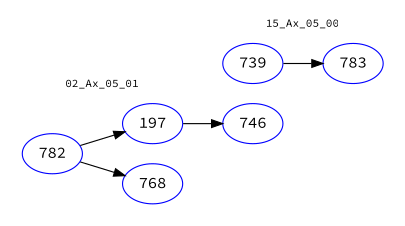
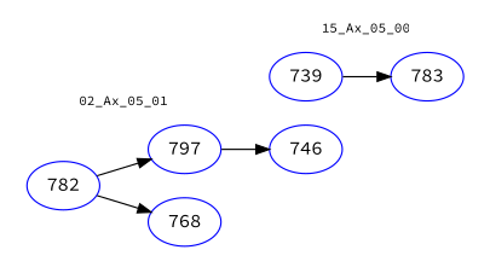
  digraph {
    fontname="Source Code Pro"
    rankdir=LR
    node [color=blue fontname="Source Code Pro"]
    edge [color=black fontname="Source Code Pro"]
    n1 [label=782]
    n2 [label=768]
-   n3 [label=197]
+   n3 [label=797]
    n4 [label=739]
    n5 [label=746]
    n6 [label=783]
    subgraph cluster_1 {
      color=white
      fontsize=10
      label="02_Ax_05_01"
      n1
      n2
      n3
    }
    subgraph cluster_2 {
      color=white
      fontsize=10
      label="15_Ax_05_00"
      n4
      n5
      n6
    }
    n1 -> n2
    n1 -> n3
    n3 -> n5
    n4 -> n6
  }
